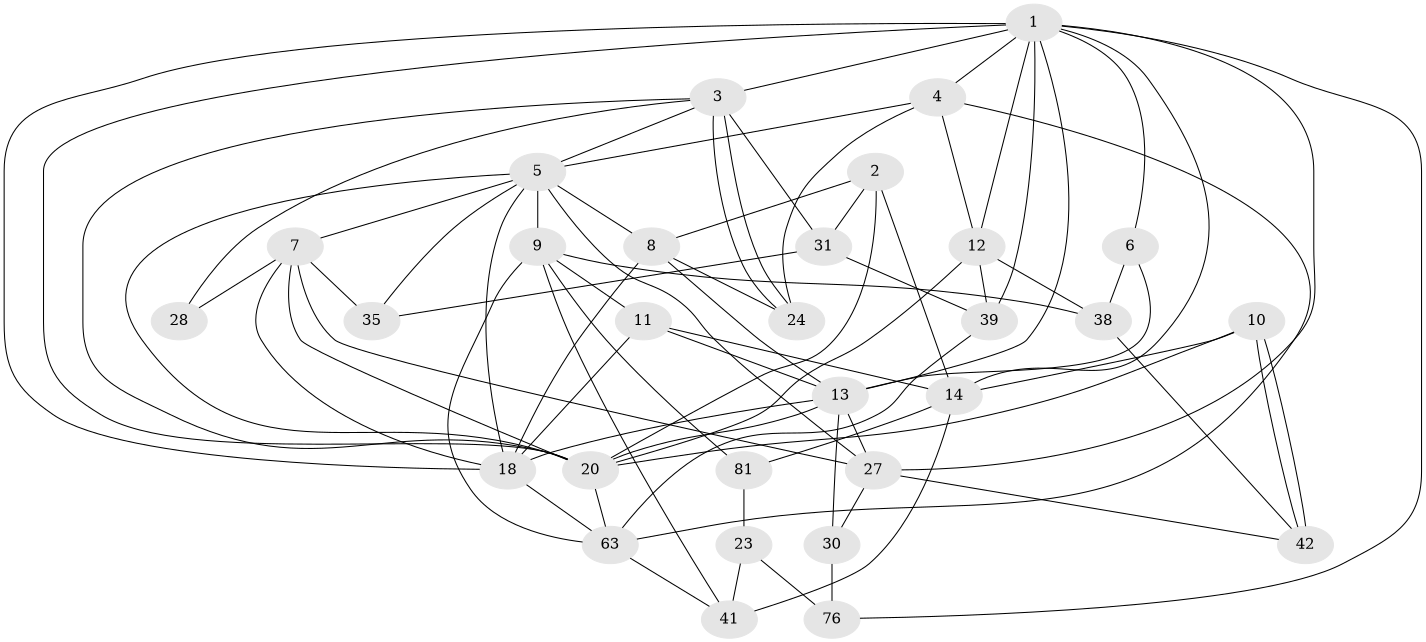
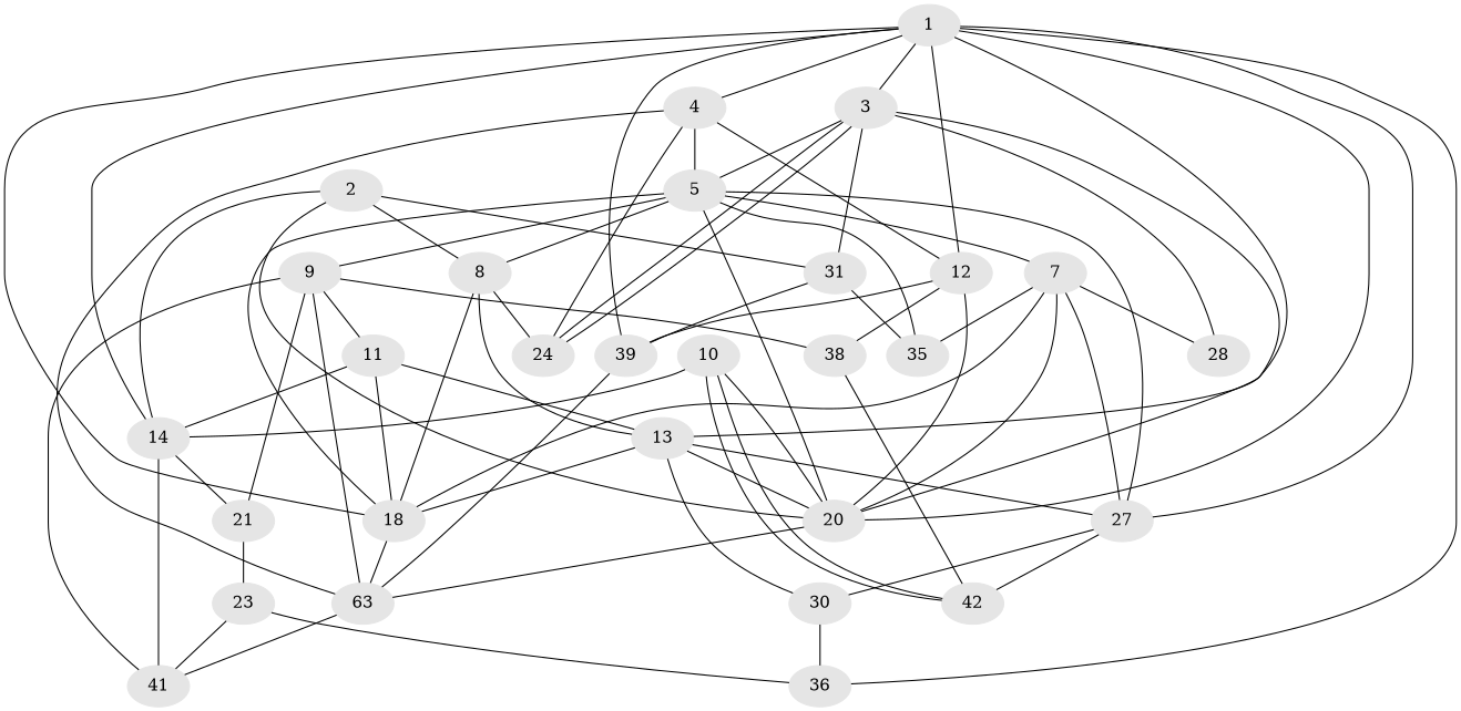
  graph {
    node [color=gray90 style=filled]
    1 [super="+26+17"]
    3 [super="+19+47"]
    4
-   6
    12
    13 [super="+42+16"]
    14 [super="+33+15"]
    18 [super="+34+45+29+41"]
    20 [super="+32"]
    27
-   36 [label=76]
+   36
    39
    31
    5 [super="+37"]
    24
    28
    n17 [label=63]
    38
    30
-   21 [label=81]
+   21
    n21 [label=41]
    n22 [label=42]
    2 [super="+50"]
    8
    35
    7 [super="+46"]
    9 [super="+25"]
    11 [super="+22"]
    23 [super="+48"]
    10
    1 -- 3
    1 -- 4
-   1 -- 6
    1 -- 12
    1 -- 13
    1 -- 14
    1 -- 18
    1 -- 20
    1 -- 27
    1 -- 36
    1 -- 39
    3 -- 20
    3 -- 31
    3 -- 5
    3 -- 24
    3 -- 24
    3 -- 28
    4 -- 12
    4 -- 5
    4 -- 24
    4 -- n17
-   6 -- 13
-   6 -- 38
    12 -- 20
    12 -- 39
    12 -- 38
    13 -- 18
    13 -- 20
    13 -- 27
    13 -- 30
    14 -- 21
    14 -- n21
    18 -- n17
    20 -- n17
    27 -- 30
    27 -- n22
    39 -- n17
    31 -- 39
    31 -- 35
    5 -- 18
    5 -- 20
    5 -- 27
    5 -- 8
    5 -- 35
    5 -- 7
    5 -- 9
    n17 -- n21
    38 -- n22
    30 -- 36
    21 -- 23
    2 -- 14
    2 -- 20
    2 -- 31
    2 -- 8
    8 -- 13
    8 -- 18
    8 -- 24
    7 -- 18
    7 -- 20
    7 -- 27
    7 -- 28
    7 -- 35
    9 -- n17
    9 -- 38
    9 -- 21 [weight=2]
    9 -- n21
    9 -- 11
    11 -- 13
    11 -- 14
    11 -- 18
    23 -- 36
    23 -- n21
    10 -- 14
    10 -- 20
    10 -- n22
    10 -- n22
  }
